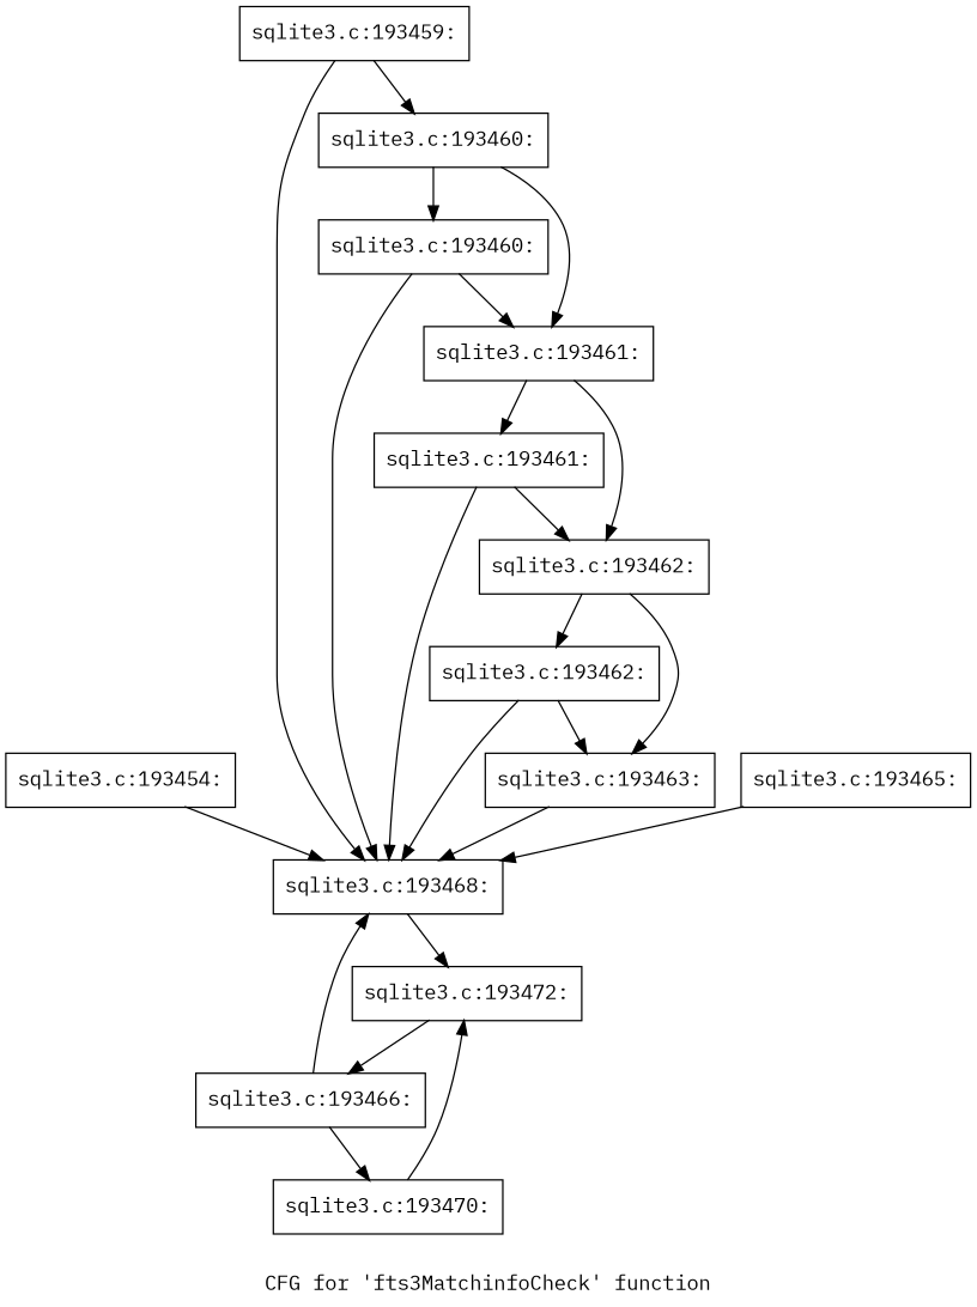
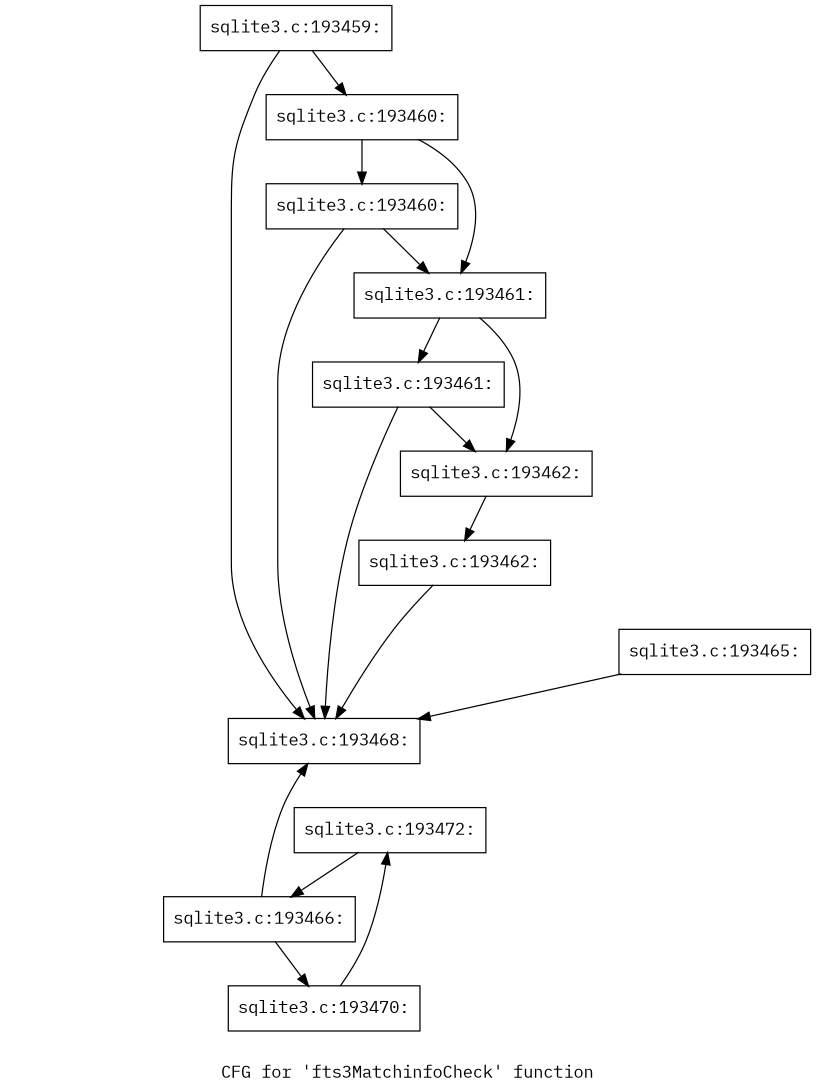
  digraph {
    fontname="IBM Plex Mono"
    label="CFG for 'fts3MatchinfoCheck' function"
    node [fontname="IBM Plex Mono" shape=record]
    edge [fontname="IBM Plex Mono"]
-   n1 [label="{sqlite3.c:193454:}"]
    n2 [label="{sqlite3.c:193468:}"]
    n3 [label="{sqlite3.c:193472:}"]
    n4 [label="{sqlite3.c:193459:}"]
    n5 [label="{sqlite3.c:193460:}"]
    n6 [label="{sqlite3.c:193466:}"]
    n7 [label="{sqlite3.c:193460:}"]
    n8 [label="{sqlite3.c:193461:}"]
    n9 [label="{sqlite3.c:193461:}"]
    n10 [label="{sqlite3.c:193462:}"]
    n11 [label="{sqlite3.c:193462:}"]
-   n12 [label="{sqlite3.c:193463:}"]
    n13 [label="{sqlite3.c:193465:}"]
    n14 [label="{sqlite3.c:193470:}"]
-   n1 -> n2
-   n2 -> n3
    n3 -> n6
    n4 -> n2
    n4 -> n5
    n5 -> n7
    n5 -> n8
    n6 -> n2
    n6 -> n14
    n7 -> n2
    n7 -> n8
    n8 -> n9
    n8 -> n10
    n9 -> n2
    n9 -> n10
    n10 -> n11
-   n10 -> n12
    n11 -> n2
-   n11 -> n12
-   n12 -> n2
    n13 -> n2
    n14 -> n3
  }
